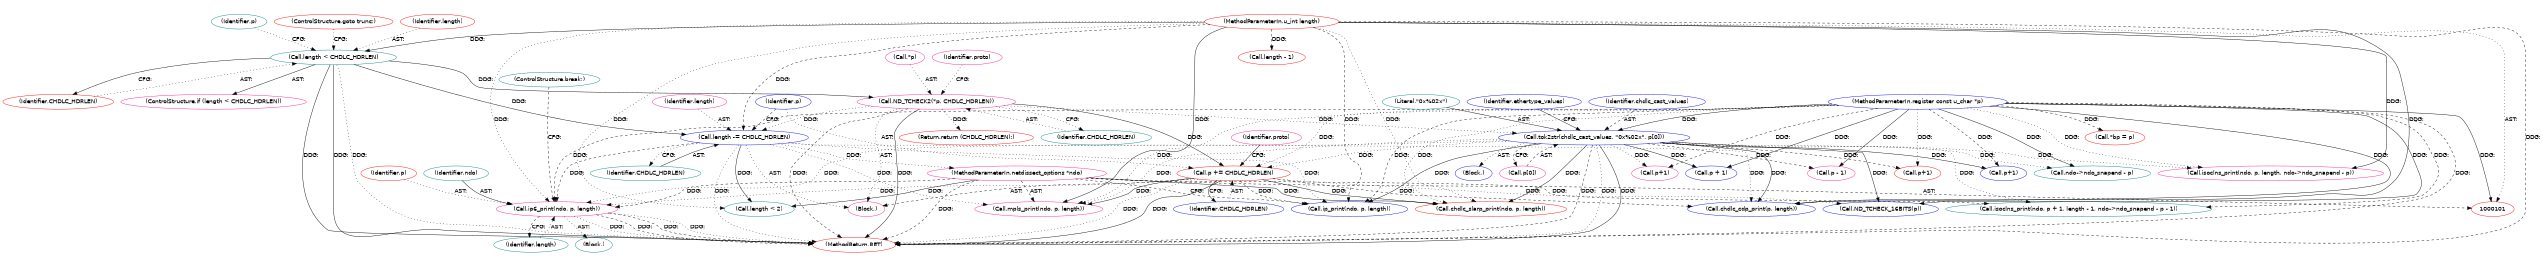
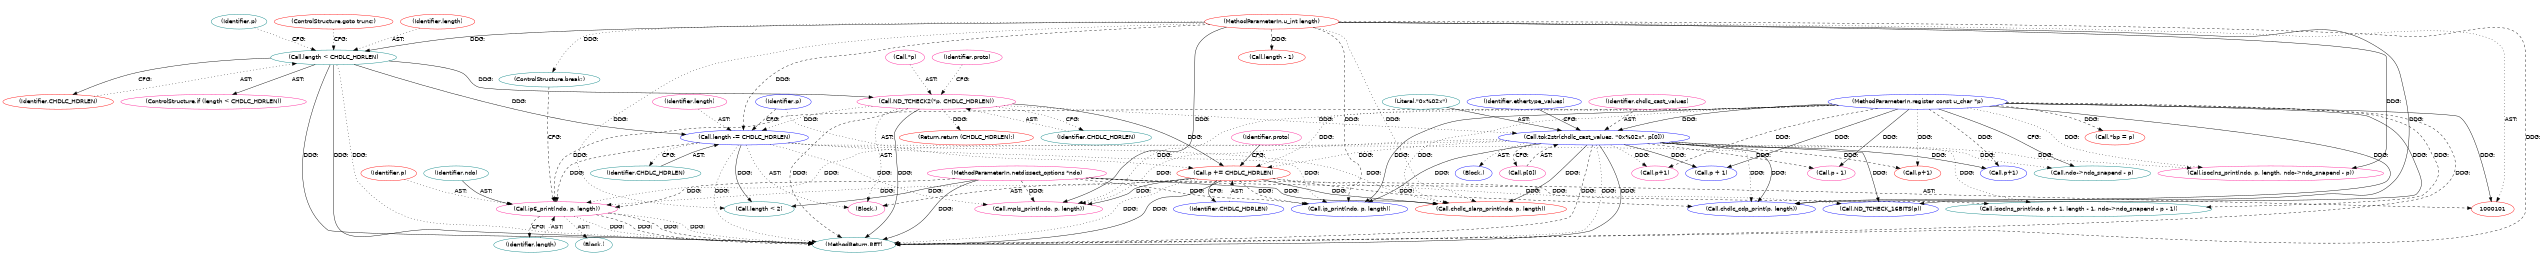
  digraph {
    fontname="DejaVu Sans"
    node [color=deeppink fontname="DejaVu Sans"]
    edge [fontname="DejaVu Sans" style=dotted]
    n1 [label="(Call,ip6_print(ndo, p, length))"]
    n2 [color=teal label="(Identifier,length)"]
    n3 [color=teal label="(Block,)"]
-   n4 [color=red label="(MethodReturn,RET)"]
+   n4 [color=teal label="(MethodReturn,RET)"]
    n5 [label="(MethodParameterIn,netdissect_options *ndo)"]
    n6 [color=blue label="(Call,ip_print(ndo, p, length))"]
    n7 [label="(Call,mpls_print(ndo, p, length))"]
    n8 [color=teal label="(Call,isoclns_print(ndo, p + 1, length - 1, ndo->ndo_snapend - p - 1))"]
    n9 [color=red label="(Call,chdlc_slarp_print(ndo, p, length))"]
    1000101 [color=red]
    n11 [color=teal label="(Call,length < 2)"]
    n12 [label="(Call,isoclns_print(ndo, p, length, ndo->ndo_snapend - p))"]
    n13 [color=blue label="(Call,tok2str(chdlc_cast_values, \"0x%02x\", p[0]))"]
    n14 [color=red label="(Call,p += CHDLC_HDRLEN)"]
    n15 [color=blue label="(Block,)"]
    n16 [label="(Call,p[0])"]
    n17 [color=blue label="(Call,ND_TCHECK_16BITS(p))"]
    n18 [color=blue label="(Call,chdlc_cdp_print(p, length))"]
    n19 [label="(Call,p - 1)"]
    n20 [color=red label="(Call,p+1)"]
    n21 [label="(Call,p+1)"]
    n22 [color=blue label="(Call,p + 1)"]
    n23 [color=teal label="(Call,ndo->ndo_snapend - p)"]
    n24 [color=blue label="(Call,p+1)"]
    n25 [label="(Block,)"]
    n26 [color=blue label="(Identifier,CHDLC_HDRLEN)"]
    n27 [label="(Call,ND_TCHECK2(*p, CHDLC_HDRLEN))"]
    n28 [color=blue label="(Call,length -= CHDLC_HDRLEN)"]
    n29 [color=teal label="(Identifier,CHDLC_HDRLEN)"]
    n30 [color=red label="(Return,return (CHDLC_HDRLEN);)"]
    n31 [color=teal label="(Identifier,CHDLC_HDRLEN)"]
    n32 [color=teal label="(Call,length < CHDLC_HDRLEN)"]
    n33 [color=red label="(Identifier,CHDLC_HDRLEN)"]
    n34 [label="(ControlStructure,if (length < CHDLC_HDRLEN))"]
    n35 [color=red label="(MethodParameterIn,u_int length)"]
    n36 [color=red label="(Call,length - 1)"]
    n37 [color=blue label="(MethodParameterIn,register const u_char *p)"]
    n38 [color=red label="(Call,*bp = p)"]
    n39 [label="(Identifier,proto)"]
    n40 [color=blue label="(Identifier,ethertype_values)"]
    n41 [label="(Identifier,length)"]
    n42 [color=blue label="(Identifier,p)"]
    n43 [color=teal label="(Identifier,p)"]
-   n44 [color=blue label="(Identifier,chdlc_cast_values)"]
+   n44 [label="(Identifier,chdlc_cast_values)"]
    n45 [label="(Identifier,proto)"]
    n46 [color=red label="(Identifier,p)"]
    n47 [color=red label="(ControlStructure,goto trunc;)"]
    n48 [color=red label="(Identifier,length)"]
    n49 [color=teal label="(Identifier,ndo)"]
    n50 [color=teal label="(Literal,\"0x%02x\")"]
    n51 [color=teal label="(ControlStructure,break;)"]
    n52 [label="(Call,*p)"]
    n1 -> n2 [label="CFG: " style=dashed]
    n1 -> n3 [label="AST: "]
    n1 -> n4 [label="DDG: " style=dashed]
    n1 -> n4 [label="DDG: " style=dashed]
    n1 -> n4 [label="DDG: "]
    n1 -> n4 [label="DDG: "]
    n2 -> n1 [label="AST: "]
    n5 -> n1 [label="DDG: " style=dashed]
-   n5 -> n4 [label="DDG: " style=dashed]
-   n5 -> n6 [label="CFG: " style=dashed]
-   n5 -> n7 [label="AST: " style=dashed]
+   n5 -> n4 [label="DDG: " style=solid]
+   n5 -> n6 [label="DDG: " style=dashed]
+   n5 -> n7 [label="DDG: " style=dashed]
    n5 -> n8 [label="DDG: " style=dashed]
    n5 -> n9 [label="DDG: " style=solid]
    n5 -> 1000101 [label="AST: " style=dashed]
    n5 -> n11 [label="DDG: " style=solid]
    n13 -> n1 [label="DDG: "]
    n13 -> n4 [label="DDG: "]
    n13 -> n4 [label="DDG: " style=solid]
    n13 -> n4 [label="DDG: " style=dashed]
    n13 -> n6 [label="DDG: " style=solid]
    n13 -> n7 [label="DDG: "]
    n13 -> n8 [label="DDG: "]
    n13 -> n9 [label="DDG: " style=solid]
    n13 -> n12 [label="DDG: "]
    n13 -> n14 [label="DDG: "]
    n13 -> n15 [label="AST: "]
    n13 -> n16 [label="CFG: " style=dashed]
    n13 -> n17 [label="DDG: " style=solid]
    n13 -> n18 [label="DDG: " style=solid]
    n13 -> n19 [label="DDG: " style=dashed]
    n13 -> n20 [label="DDG: " style=dashed]
    n13 -> n21 [label="DDG: "]
    n13 -> n22 [label="DDG: " style=solid]
    n13 -> n23 [label="DDG: "]
    n13 -> n24 [label="DDG: " style=solid]
    n14 -> n1 [label="DDG: "]
    n14 -> n4 [label="DDG: "]
    n14 -> n4 [label="DDG: " style=solid]
    n14 -> n6 [label="DDG: " style=dashed]
    n14 -> n7 [label="DDG: " style=solid]
    n14 -> n9 [label="DDG: " style=solid]
    n14 -> n17 [label="DDG: "]
    n14 -> n18 [label="DDG: " style=dashed]
    n14 -> n25 [label="AST: " style=dashed]
    n14 -> n26 [label="CFG: " style=solid]
    n16 -> n13 [label="AST: " style=dashed]
    n26 -> n14 [label="AST: "]
    n27 -> n4 [label="DDG: " style=solid]
    n27 -> n4 [label="DDG: " style=dashed]
    n27 -> n13 [label="DDG: "]
    n27 -> n14 [label="DDG: " style=solid]
    n27 -> n25 [label="AST: "]
    n27 -> n28 [label="DDG: "]
    n27 -> n29 [label="CFG: "]
    n27 -> n30 [label="DDG: "]
    n28 -> n1 [label="DDG: " style=dashed]
    n28 -> n4 [label="DDG: "]
    n28 -> n6 [label="DDG: "]
    n28 -> n7 [label="DDG: "]
-   n28 -> n5 [label="DDG: "]
+   n28 -> n9 [label="DDG: "]
    n28 -> n11 [label="DDG: " style=solid]
    n28 -> n18 [label="DDG: "]
    n28 -> n25 [label="AST: "]
    n28 -> n31 [label="CFG: "]
    n29 -> n27 [label="AST: "]
    n31 -> n28 [label="AST: " style=solid]
    n32 -> n4 [label="DDG: "]
    n32 -> n4 [label="DDG: " style=solid]
    n32 -> n4 [label="DDG: " style=solid]
    n32 -> n27 [label="DDG: " style=solid]
    n32 -> n28 [label="DDG: " style=solid]
    n32 -> n33 [label="CFG: " style=solid]
    n32 -> n34 [label="AST: " style=solid]
    n33 -> n32 [label="AST: "]
-   n35 -> n1 [label="DDG: "]
+   n35 -> n51 [label="DDG: "]
    n35 -> n4 [label="DDG: " style=dashed]
    n35 -> n6 [label="DDG: " style=dashed]
    n35 -> n7 [label="DDG: " style=solid]
    n35 -> n9 [label="DDG: "]
    n35 -> 1000101 [label="AST: "]
    n35 -> n11 [label="DDG: "]
    n35 -> n12 [label="DDG: " style=solid]
    n35 -> n18 [label="DDG: " style=solid]
    n35 -> n28 [label="DDG: " style=dashed]
    n35 -> n32 [label="DDG: " style=solid]
    n35 -> n36 [label="DDG: " style=dashed]
    n37 -> n1 [label="DDG: " style=dashed]
    n37 -> n4 [label="DDG: " style=dashed]
-   n37 -> n6 [label="DDG: " style=dashed]
+   n37 -> n6 [label="DDG: " style=solid]
    n37 -> n7 [label="DDG: "]
    n37 -> n8 [label="DDG: " style=dashed]
    n37 -> n9 [label="DDG: "]
    n37 -> 1000101 [label="DDG: " style=solid]
    n37 -> n12 [label="DDG: "]
    n37 -> n13 [label="DDG: " style=solid]
    n37 -> n14 [label="DDG: "]
    n37 -> n17 [label="DDG: " style=solid]
    n37 -> n18 [label="DDG: " style=solid]
    n37 -> n19 [label="DDG: " style=solid]
    n37 -> n20 [label="DDG: "]
    n37 -> n21 [label="DDG: " style=dashed]
    n37 -> n22 [label="DDG: " style=solid]
-   n37 -> n23 [label="DDG: " style=solid]
+   n37 -> n23 [label="CFG: " style=solid]
    n37 -> n24 [label="DDG: " style=dashed]
    n37 -> n38 [label="DDG: " style=dashed]
    n39 -> n27 [label="CFG: "]
    n40 -> n13 [label="CFG: " style=solid]
    n41 -> n28 [label="AST: "]
    n42 -> n14 [label="AST: "]
    n42 -> n28 [label="CFG: " style=dashed]
    n43 -> n32 [label="CFG: "]
    n44 -> n13 [label="AST: " style=dashed]
    n45 -> n14 [label="CFG: " style=solid]
    n46 -> n1 [label="AST: "]
    n47 -> n32 [label="CFG: "]
    n48 -> n32 [label="AST: "]
    n49 -> n1 [label="AST: " style=solid]
    n50 -> n13 [label="AST: " style=solid]
    n51 -> n1 [label="CFG: " style=dashed]
    n52 -> n27 [label="AST: "]
  }
